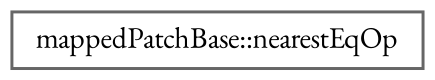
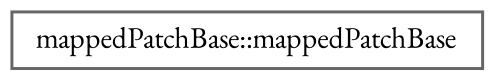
  digraph {
    rankdir=LR
    fontname="EB Garamond"
-   n1 [color=grey40 fillcolor=white fontname="EB Garamond" fontsize=10 height=0.2 label="mappedPatchBase::nearestEqOp" shape=box style=filled width=0.4]
+   n1 [color=grey40 fillcolor=white fontname="EB Garamond" fontsize=10 height=0.2 label="mappedPatchBase::mappedPatchBase" shape=box style=filled width=0.4]
  }
